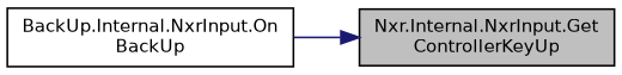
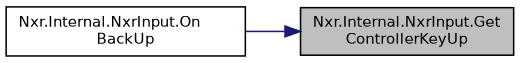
  digraph {
    rankdir=RL
    node [color=black fontname=Helvetica fontsize=10 shape=record style=filled]
    n1 [fillcolor=grey75 fontcolor=black height=0.2 label="Nxr.Internal.NxrInput.Get\lControllerKeyUp" width=0.4]
-   n2 [fillcolor=white height=0.2 label="BackUp.Internal.NxrInput.On\lBackUp" width=0.4]
+   n2 [fillcolor=white height=0.2 label="Nxr.Internal.NxrInput.On\lBackUp" width=0.4]
    n1 -> n2 [color=midnightblue dir=back fontname=Helvetica fontsize=10 labelfontname=Helvetica labelfontsize=10 style=solid]
  }
